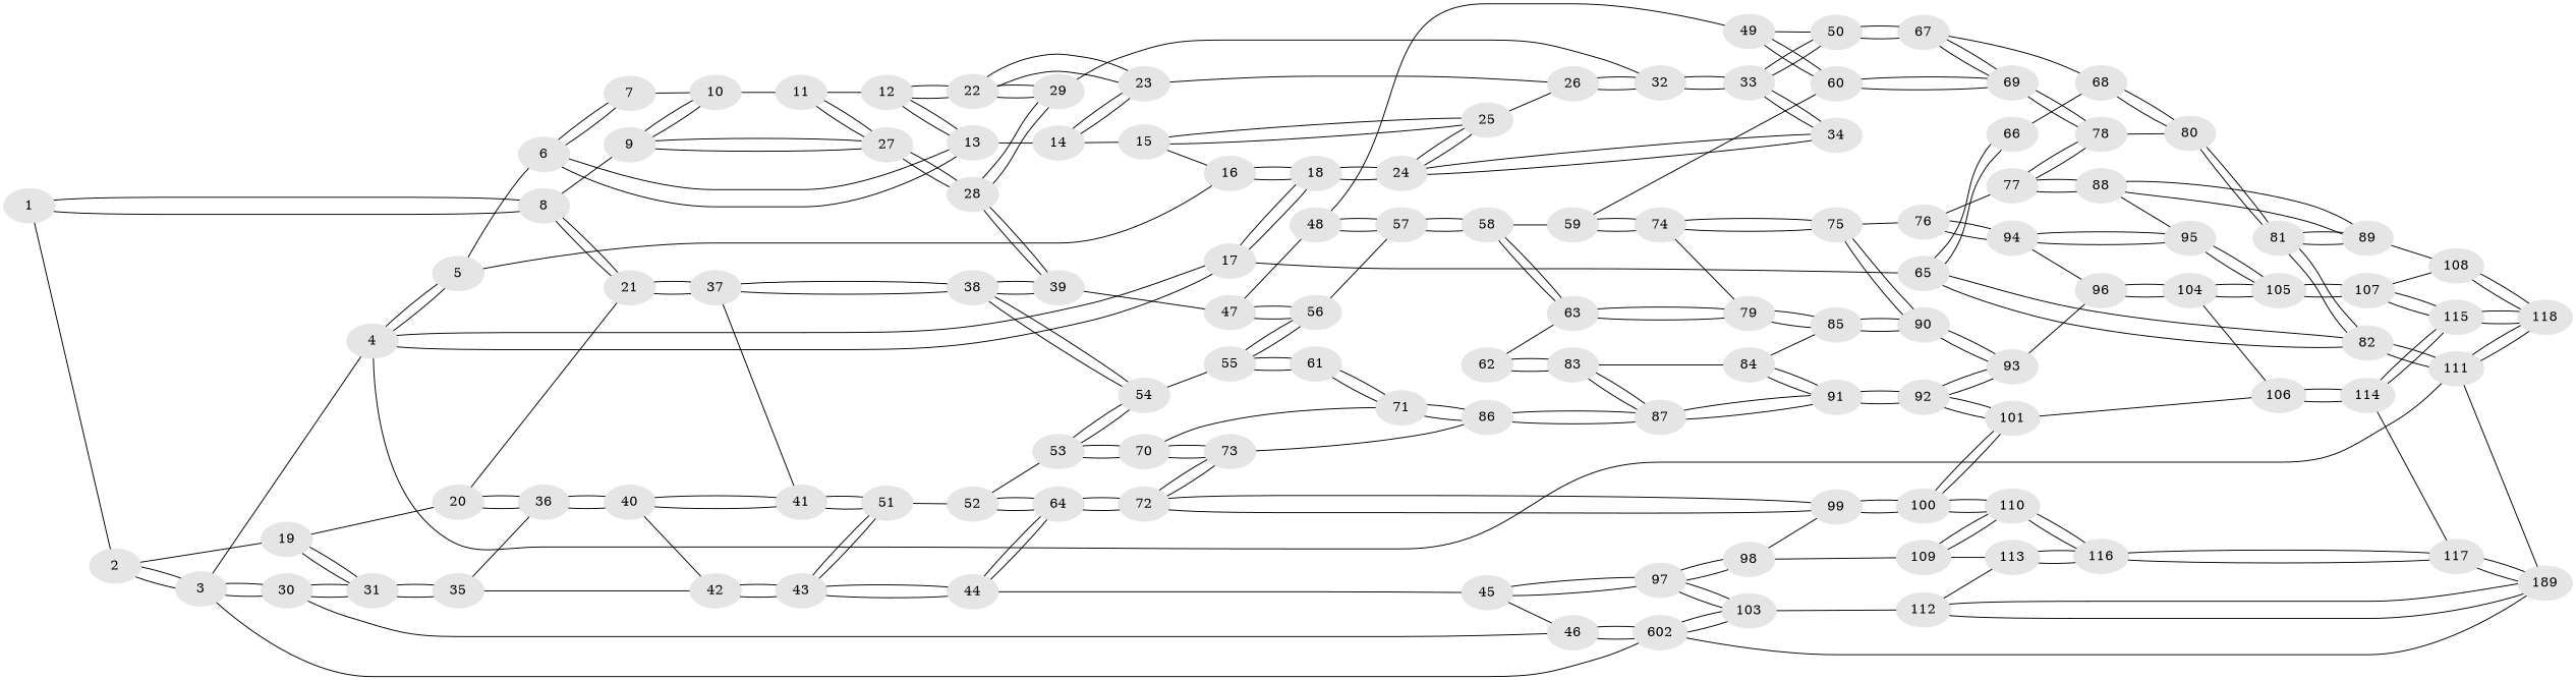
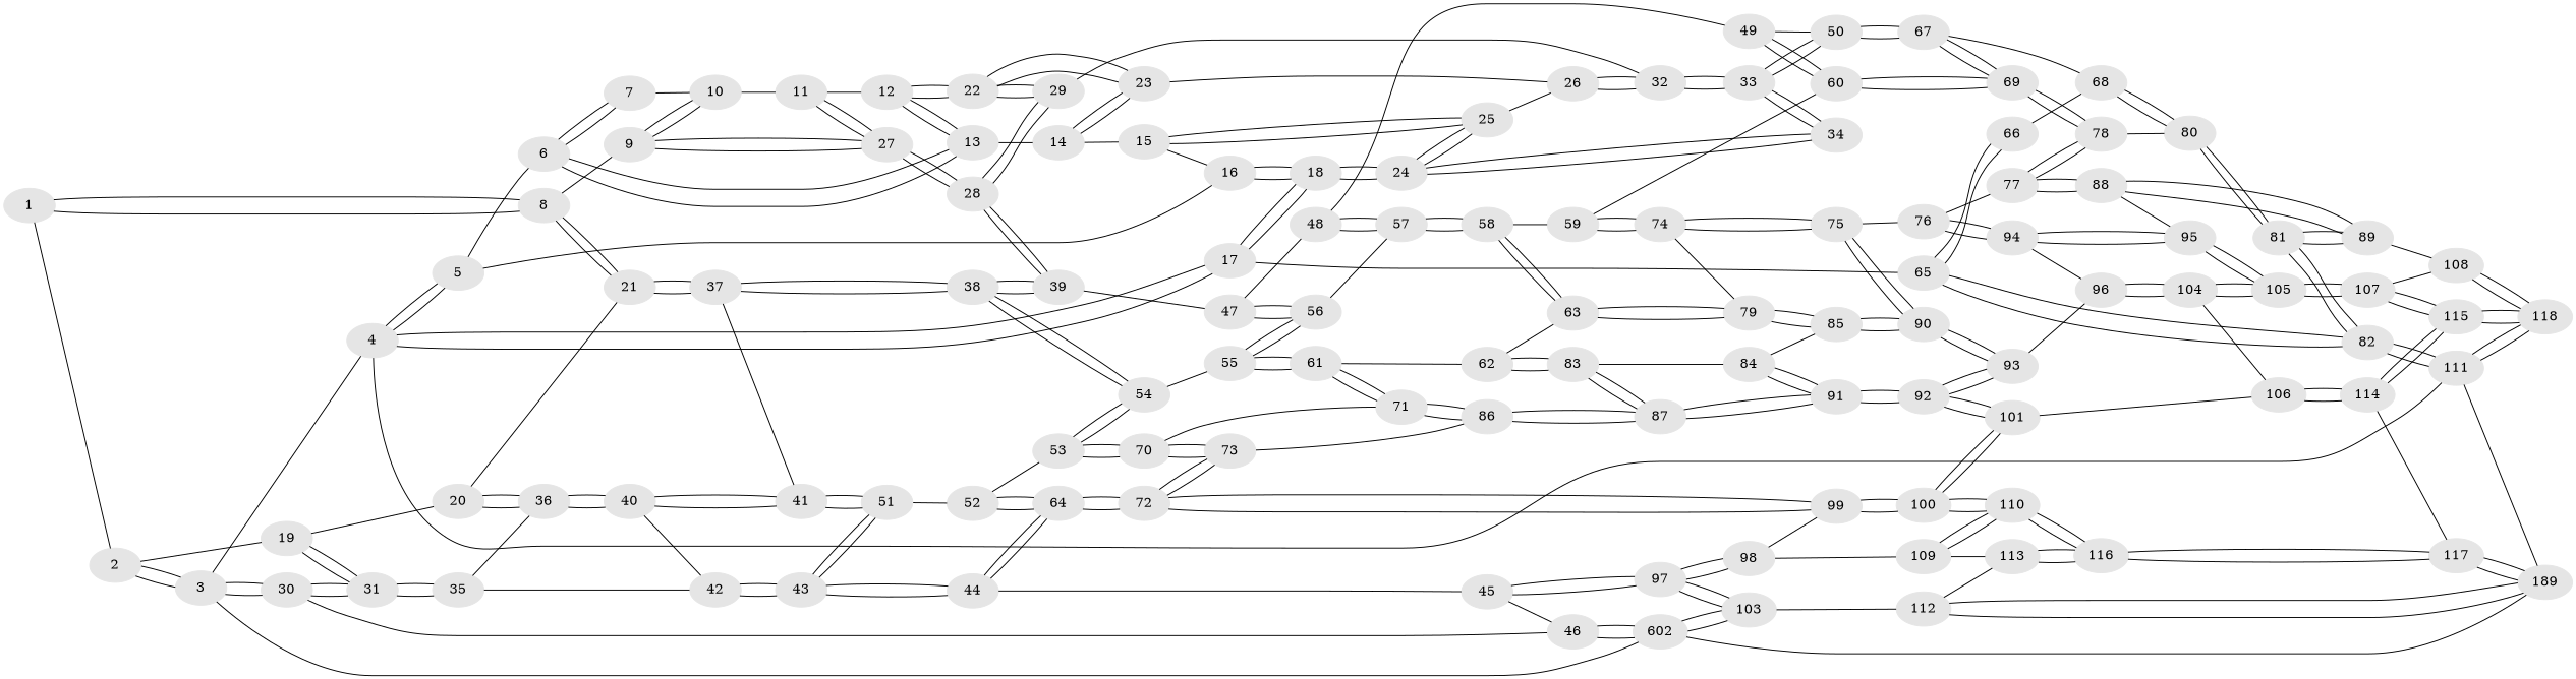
  graph {
    fontname="DejaVu Serif"
    rankdir=LR
    node [color=gray90 fontname="DejaVu Serif" style=filled]
    edge [fontname="DejaVu Serif"]
    1
    2
    8
    3
    19
    9
    21
    4
    30
    n10 [label=602]
    20
    31
    5
    17
    111
    46
    103
    n18 [label=189]
    6
    16
    18
    65
    118
    7
    13
    10
    14
    11
    27
    37
    28
    12
    22
    23
    29
    15
    25
    26
    24
    66
    82
    34
    36
    35
    40
    38
    41
    32
    33
    39
    47
    42
    50
    67
    43
    54
    51
    55
    48
    56
    52
    44
    45
    64
    97
    72
    98
    49
    57
    60
    58
    69
    68
    53
    70
    71
    73
    61
    62
    59
    63
    74
    79
    75
    78
    83
    86
    84
    87
    85
    99
    80
    81
    100
    76
    90
    77
    94
    93
    88
    95
    96
    89
    108
    91
    92
    105
    101
    106
    104
    107
    109
    112
    110
    113
    116
    114
    115
    117
    1 -- 2
    1 -- 8
    1 -- 8
    2 -- 3
    2 -- 3
    2 -- 19
    8 -- 9
    8 -- 21
    8 -- 21
    3 -- 4
    3 -- 30
    3 -- 30
    3 -- n10
    19 -- 20
    19 -- 31
    19 -- 31
    9 -- 10
    9 -- 10
    9 -- 27
    9 -- 27
    21 -- 37
    21 -- 37
    4 -- 5
    4 -- 5
    4 -- 17
    4 -- 17
    4 -- 111
    30 -- 31
    30 -- 31
    30 -- 46
    n10 -- 103
    n10 -- 103
    n10 -- n18
    20 -- 21
    20 -- 36
    20 -- 36
    31 -- 35
    31 -- 35
    5 -- 6
    5 -- 16
    17 -- 18
    17 -- 18
    17 -- 65
    111 -- n18
    111 -- 118
    111 -- 118
    46 -- n10
    46 -- n10
    103 -- 112
    6 -- 7
    6 -- 7
    6 -- 13
    6 -- 13
    16 -- 18
    16 -- 18
    18 -- 24
    18 -- 24
    65 -- 66
    65 -- 66
    65 -- 82
    65 -- 82
    7 -- 10
    13 -- 14
    10 -- 11
    14 -- 23
    14 -- 23
    14 -- 15
    11 -- 27
    11 -- 27
    11 -- 12
    27 -- 28
    27 -- 28
    37 -- 38
    37 -- 38
    37 -- 41
    28 -- 29
    28 -- 29
    28 -- 39
    28 -- 39
    12 -- 13
    12 -- 13
    12 -- 22
    12 -- 22
    22 -- 23
    22 -- 23
    22 -- 29
    22 -- 29
    23 -- 26
    29 -- 32
    15 -- 16
    15 -- 25
    15 -- 25
    25 -- 26
    26 -- 32
    26 -- 32
    24 -- 25
    24 -- 25
    24 -- 34
    24 -- 34
    66 -- 68
    82 -- 111
    82 -- 111
    36 -- 40
    36 -- 40
    35 -- 36
    35 -- 42
    40 -- 41
    40 -- 41
    40 -- 42
    38 -- 39
    38 -- 39
    38 -- 54
    38 -- 54
    41 -- 51
    41 -- 51
    32 -- 33
    32 -- 33
    33 -- 34
    33 -- 34
    33 -- 50
    33 -- 50
    39 -- 47
    47 -- 48
    47 -- 56
    47 -- 56
    42 -- 43
    42 -- 43
    50 -- 67
    50 -- 67
    67 -- 69
    67 -- 69
    67 -- 68
    43 -- 51
    43 -- 51
    43 -- 44
    43 -- 44
    54 -- 55
    51 -- 52
    55 -- 56
    55 -- 56
    55 -- 61
    55 -- 61
    48 -- 49
    48 -- 57
    48 -- 57
    56 -- 57
    52 -- 64
    52 -- 64
    52 -- 53
    44 -- 45
    44 -- 64
    44 -- 64
    45 -- 46
    45 -- 97
    45 -- 97
    64 -- 72
    64 -- 72
    97 -- 103
    97 -- 103
    97 -- 98
    97 -- 98
    72 -- 73
    72 -- 73
    72 -- 99
    72 -- 99
    98 -- 99
    98 -- 109
    49 -- 50
    49 -- 60
    49 -- 60
    57 -- 58
    57 -- 58
    60 -- 69
    60 -- 69
    58 -- 59
    58 -- 63
    58 -- 63
    69 -- 78
    69 -- 78
    68 -- 80
    68 -- 80
    53 -- 54
    53 -- 54
    53 -- 70
    53 -- 70
    70 -- 71
    70 -- 73
    70 -- 73
    71 -- 86
    71 -- 86
    73 -- 86
    61 -- 71
    61 -- 71
+   61 -- 62
    62 -- 63
    62 -- 83
    62 -- 83
    59 -- 60
    59 -- 74
    59 -- 74
    63 -- 79
    63 -- 79
    74 -- 79
    74 -- 75
    74 -- 75
    79 -- 85
    79 -- 85
    75 -- 76
    75 -- 90
    75 -- 90
    78 -- 80
    83 -- 84
    83 -- 87
    83 -- 87
    86 -- 87
    86 -- 87
    84 -- 85
    84 -- 91
    84 -- 91
    87 -- 91
    87 -- 91
    85 -- 90
    85 -- 90
    99 -- 100
    99 -- 100
    80 -- 81
    80 -- 81
    81 -- 82
    81 -- 82
    81 -- 89
    81 -- 89
    100 -- 101
    100 -- 101
    100 -- 110
    100 -- 110
    76 -- 77
    76 -- 94
    76 -- 94
    90 -- 93
    90 -- 93
    77 -- 78
    77 -- 78
    77 -- 88
    77 -- 88
    94 -- 95
    94 -- 95
    94 -- 96
    93 -- 96
    88 -- 95
    88 -- 89
    88 -- 89
    95 -- 105
    95 -- 105
    96 -- 104
    96 -- 104
    89 -- 108
    108 -- 118
    108 -- 118
    91 -- 92
    91 -- 92
    92 -- 93
    92 -- 93
    92 -- 101
    92 -- 101
    105 -- 107
    105 -- 107
    101 -- 106
    106 -- 114
    106 -- 114
    104 -- 105
    104 -- 105
    104 -- 106
    107 -- 108
    107 -- 115
    107 -- 115
    109 -- 110
    109 -- 110
    109 -- 113
    112 -- n18
    112 -- n18
    112 -- 113
    110 -- 116
    110 -- 116
    113 -- 116
    113 -- 116
    116 -- 117
    116 -- 117
    114 -- 115
    114 -- 115
    114 -- 117
    115 -- 118
    115 -- 118
    117 -- n18
    117 -- n18
  }
